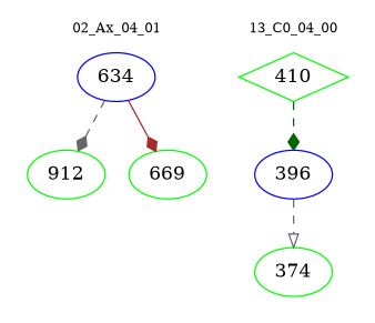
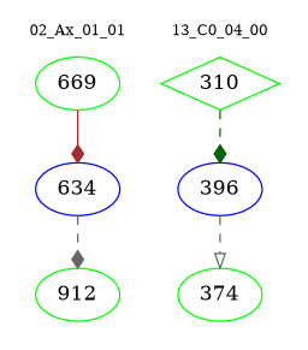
  digraph {
    node [color=green shape=ellipse]
    edge [arrowhead=diamond color=gray40 style=dashed]
    n1 [color=blue label=634]
    n2 [label=912]
    n3 [label=669]
    n4 [color=blue label=396]
    n5 [label=374]
-   n6 [label=410 shape=diamond]
+   n6 [label=310 shape=diamond]
    subgraph cluster_1 {
      color=white
      fontsize=10
-     label="02_Ax_04_01"
+     label="02_Ax_01_01"
      n1
      n2
      n3
    }
    subgraph cluster_2 {
      color=white
      fontsize=10
      label="13_C0_04_00"
      n4
      n5
      n6
    }
    n1 -> n2
-   n1 -> n3 [color=brown style=solid]
+   n3 -> n1 [color=brown style=solid]
    n4 -> n5 [arrowhead=onormal]
    n6 -> n4 [color=darkgreen]
  }
